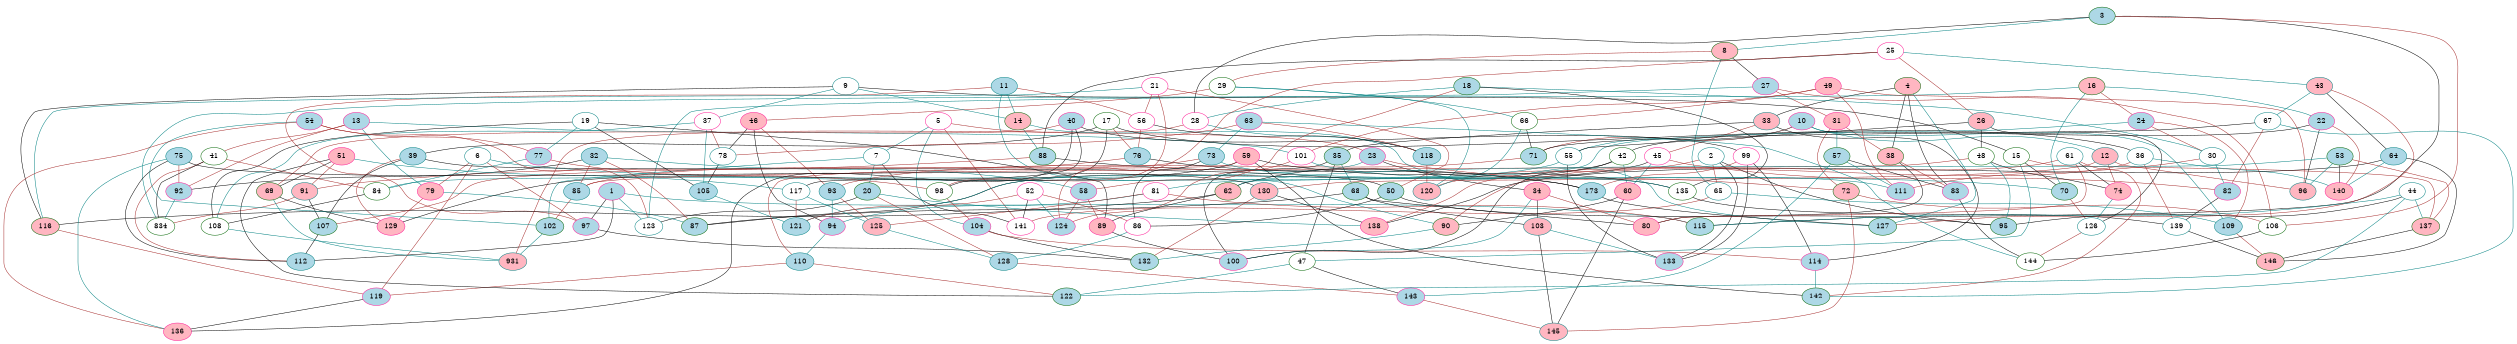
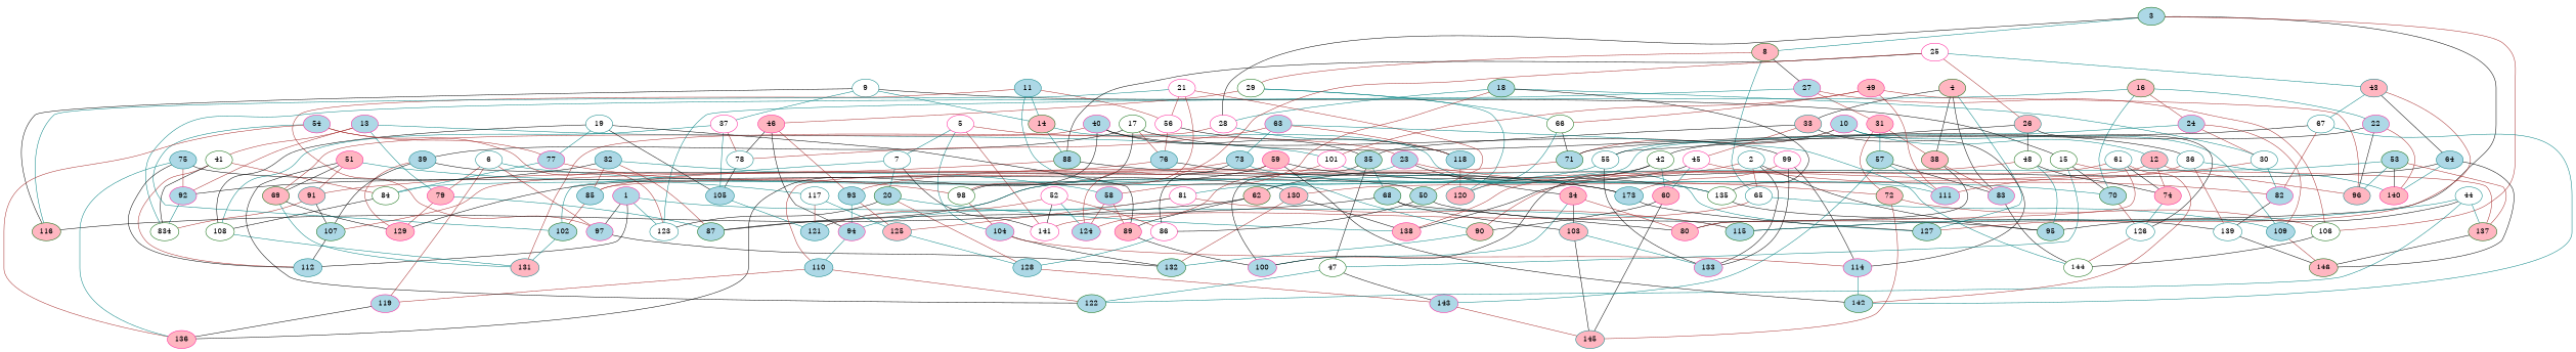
  graph {
    node [color=deeppink fillcolor=lightblue style=filled]
    edge [color=brown]
    1
    97
    112 [color=teal]
    115 [color=darkgreen]
    123 [color=teal fillcolor=white]
    132 [color=darkgreen]
    2 [color=teal fillcolor=white]
    65 [color=teal fillcolor=white]
    95 [color=darkgreen]
    120 [color=teal fillcolor=lightpink]
    133
    141 [fillcolor=white]
    109 [color=teal]
    3 [color=darkgreen]
    8 [color=darkgreen fillcolor=lightpink]
    28 [fillcolor=white]
    106 [color=darkgreen fillcolor=white]
    27
    29 [color=darkgreen fillcolor=white]
    118 [color=teal]
-   131 [color=teal fillcolor=lightpink label=931]
+   131 [color=teal fillcolor=lightpink]
    144 [color=darkgreen fillcolor=white]
    4 [color=darkgreen fillcolor=lightpink]
    33 [color=teal fillcolor=lightpink]
    38 [color=darkgreen fillcolor=lightpink]
    83
    127 [color=darkgreen]
    35 [color=darkgreen]
    45 [fillcolor=white]
    114
    80 [fillcolor=lightpink]
    5 [fillcolor=white]
    7 [color=teal fillcolor=white]
    23
    104
    20 [color=darkgreen]
    102 [color=darkgreen]
    34 [fillcolor=lightpink]
    72 [color=darkgreen fillcolor=lightpink]
    84 [color=darkgreen fillcolor=white]
    6 [color=teal fillcolor=white]
    70 [color=darkgreen]
    79 [fillcolor=lightpink]
    119
    126 [color=teal fillcolor=white]
    87 [color=darkgreen]
    129 [fillcolor=lightpink]
    136 [fillcolor=lightpink]
    128 [color=teal]
    138 [fillcolor=lightpink]
    31 [fillcolor=lightpink]
    46 [fillcolor=lightpink]
    66 [color=darkgreen fillcolor=white]
    9 [color=teal fillcolor=white]
    14 [color=darkgreen fillcolor=lightpink]
    15 [color=darkgreen fillcolor=white]
    37 [fillcolor=white]
    116 [color=darkgreen fillcolor=lightpink]
    88 [color=darkgreen]
    47 [color=darkgreen fillcolor=white]
    137 [color=darkgreen fillcolor=lightpink]
    105 [color=teal]
    108 [color=darkgreen fillcolor=white]
    78 [color=teal fillcolor=white]
    12 [color=teal fillcolor=lightpink]
    10
    55 [color=teal fillcolor=white]
    71 [color=darkgreen]
    74 [fillcolor=lightpink]
    96 [color=teal fillcolor=lightpink]
    130 [color=teal fillcolor=lightpink]
    121 [color=teal]
    93 [color=teal]
    146 [color=darkgreen fillcolor=lightpink]
    11 [color=teal]
    56 [fillcolor=white]
    90 [color=darkgreen fillcolor=lightpink]
    76 [color=teal]
    13
    41 [color=darkgreen fillcolor=white]
    92
    101 [fillcolor=white]
    n83 [color=darkgreen fillcolor=white label=834]
    124
    111
    91 [color=teal fillcolor=lightpink]
    n87 [color=teal label=173]
    122 [color=darkgreen]
    143
    16 [color=darkgreen fillcolor=lightpink]
    22
    24
    42 [color=darkgreen fillcolor=white]
    140 [fillcolor=lightpink]
    30 [color=teal fillcolor=white]
    81 [fillcolor=white]
    17 [color=darkgreen fillcolor=white]
    36 [color=teal fillcolor=white]
    39 [color=teal]
    98 [color=darkgreen fillcolor=white]
    139 [color=teal fillcolor=white]
    50 [color=darkgreen]
    107 [color=darkgreen]
    85 [color=teal]
    18 [color=darkgreen]
    58
    135 [color=darkgreen fillcolor=white]
    82
    89 [fillcolor=lightpink]
    19 [color=teal fillcolor=white]
    77
    100
    21 [fillcolor=white]
    86 [fillcolor=white]
    60 [fillcolor=lightpink]
    62 [color=darkgreen fillcolor=lightpink]
    103 [color=teal fillcolor=lightpink]
    145 [color=teal fillcolor=lightpink]
    94
    125 [color=teal fillcolor=lightpink]
    25 [fillcolor=white]
    26 [color=teal fillcolor=lightpink]
    43 [color=teal fillcolor=lightpink]
    48 [color=darkgreen fillcolor=white]
    64 [color=teal]
    67 [color=teal fillcolor=white]
    57 [color=darkgreen]
    32 [color=teal]
    68 [color=darkgreen]
    142 [color=darkgreen]
    69 [color=darkgreen fillcolor=lightpink]
    40
    99 [fillcolor=white]
    117 [color=teal fillcolor=white]
    44 [color=teal fillcolor=white]
    110 [color=teal]
    49 [fillcolor=lightpink]
    51 [fillcolor=lightpink]
    52 [fillcolor=white]
    53 [color=darkgreen]
    54
    59 [fillcolor=lightpink]
    61 [color=teal fillcolor=white]
    63
    73 [color=teal]
    75 [color=teal]
    1 -- 97 [color=black]
    1 -- 112 [color=black]
    1 -- 115 [color=teal]
    1 -- 123 [color=teal]
    97 -- 132 [color=black]
    2 -- 65
    2 -- 95 [color=black]
    2 -- 120
    2 -- 133 [color=black]
    65 -- 141
    65 -- 109 [color=teal]
    109 -- 146
    3 -- 115 [color=black]
    3 -- 8 [color=teal]
    3 -- 28 [color=black]
    3 -- 106
    8 -- 65 [color=teal]
    8 -- 27 [color=black]
    8 -- 29
    28 -- 118 [color=teal]
    28 -- 131
    106 -- 144 [color=black]
    27 -- 123 [color=teal]
    27 -- 106
    27 -- 31
    29 -- 120 [color=teal]
    29 -- 46
    29 -- 66 [color=teal]
    118 -- 120
    4 -- 33 [color=black]
    4 -- 38 [color=black]
    4 -- 83 [color=black]
    4 -- 127 [color=teal]
    33 -- 35 [color=black]
    33 -- 45
    33 -- 114 [color=black]
    38 -- 83
    38 -- 80 [color=black]
    83 -- 144 [color=black]
    35 -- 47 [color=black]
    35 -- 100 [color=black]
    35 -- 68 [color=teal]
    45 -- 87 [color=black]
    45 -- 82
    45 -- 60 [color=teal]
    114 -- 142 [color=teal]
    5 -- 141
    5 -- 7 [color=teal]
    5 -- 23
    5 -- 104 [color=teal]
    7 -- 141 [color=black]
    7 -- 20 [color=teal]
    7 -- 102 [color=teal]
    23 -- 34 [color=black]
    23 -- 72
    23 -- 84 [color=teal]
    104 -- 132 [color=black]
    104 -- 114
    20 -- 123 [color=black]
    20 -- 128
    20 -- 138 [color=teal]
    102 -- 131 [color=teal]
    34 -- 80
    34 -- 100 [color=teal]
    34 -- 103 [color=black]
    72 -- 106
    72 -- 145
    84 -- 108 [color=black]
    6 -- 97
    6 -- 70 [color=teal]
    6 -- 79
    6 -- 119
    70 -- 126
    79 -- 87 [color=teal]
    79 -- 129
    119 -- 136 [color=black]
    126 -- 144
    128 -- 143
    31 -- 38
    31 -- 72
    31 -- 57 [color=teal]
    46 -- 78 [color=black]
    46 -- 93
    46 -- 94 [color=black]
    66 -- 120 [color=teal]
    66 -- 71 [color=black]
    9 -- 14 [color=teal]
    9 -- 15 [color=black]
    9 -- 37 [color=teal]
    9 -- 116 [color=black]
    14 -- 127 [color=teal]
    14 -- 88 [color=teal]
    15 -- 70 [color=black]
    15 -- 47 [color=teal]
    15 -- 137
    37 -- 105 [color=teal]
    37 -- 108 [color=teal]
    37 -- 78
-   116 -- 119
    88 -- 91
    88 -- n87 [color=black]
    47 -- 122 [color=teal]
    47 -- 143 [color=black]
    137 -- 146 [color=black]
    105 -- 121 [color=teal]
    108 -- 131 [color=teal]
    78 -- 105 [color=black]
    12 -- 74
    12 -- 96
    12 -- 130
    10 -- 109 [color=teal]
    10 -- 12 [color=teal]
    10 -- 55 [color=teal]
    10 -- 71
    55 -- 133 [color=black]
    55 -- 121 [color=teal]
    71 -- 93
    74 -- 126 [color=teal]
    130 -- 132
    130 -- 138 [color=black]
    93 -- 94 [color=teal]
    93 -- 125
    11 -- 97
    11 -- 14 [color=teal]
    11 -- 56
    11 -- 90 [color=teal]
    56 -- 118 [color=black]
    56 -- 76
    90 -- 132 [color=teal]
    76 -- n87 [color=black]
    76 -- 85
    13 -- 79 [color=teal]
    13 -- 41
    13 -- 92
    13 -- 101 [color=teal]
    41 -- 112
    41 -- 84
    41 -- n83 [color=black]
    92 -- n83 [color=teal]
    101 -- 124
    101 -- 111 [color=teal]
    91 -- n83
    91 -- 107 [color=black]
    n87 -- 127 [color=black]
    143 -- 145
    16 -- 70 [color=teal]
    16 -- n83 [color=teal]
    16 -- 22 [color=teal]
    16 -- 24
    22 -- 96 [color=black]
    22 -- 42 [color=black]
    22 -- 140
    24 -- 109
    24 -- 30
    24 -- 81 [color=teal]
    42 -- 100 [color=black]
    42 -- 60 [color=teal]
    42 -- 62 [color=black]
    30 -- 111
    30 -- 82 [color=teal]
    81 -- 115
    81 -- 94 [color=teal]
    81 -- 125
    17 -- 76
    17 -- 36 [color=black]
    17 -- 39 [color=black]
    17 -- 98 [color=black]
    36 -- 90
    36 -- 140 [color=teal]
    36 -- 139
    39 -- 129
    39 -- 50 [color=black]
    39 -- 107 [color=black]
    98 -- 104
    139 -- 146 [color=black]
    50 -- 95 [color=black]
    50 -- 86 [color=black]
    107 -- 112 [color=black]
    85 -- 102
    18 -- 28 [color=teal]
    18 -- 30 [color=teal]
    18 -- 58
    18 -- 135 [color=black]
    58 -- 124
    58 -- 89
    135 -- 139 [color=black]
    82 -- 139 [color=black]
    89 -- 100 [color=black]
    19 -- 105 [color=black]
    19 -- 108 [color=black]
    19 -- 89 [color=black]
    19 -- 77 [color=teal]
    77 -- 84 [color=teal]
    77 -- 98
    21 -- 116 [color=teal]
    21 -- 56
    21 -- 98
    21 -- 50
    86 -- 128 [color=teal]
    60 -- 90 [color=black]
    60 -- 145 [color=black]
    62 -- 116 [color=black]
    62 -- 89 [color=black]
    103 -- 133 [color=teal]
    103 -- 145 [color=black]
    94 -- 110 [color=teal]
    125 -- 128 [color=teal]
    25 -- 88 [color=black]
    25 -- 124
    25 -- 26
    25 -- 43 [color=teal]
    26 -- 126 [color=black]
    26 -- 55 [color=black]
    26 -- 48 [color=black]
    43 -- 127
    43 -- 64 [color=black]
    43 -- 67 [color=teal]
    48 -- 95 [color=teal]
    48 -- 74 [color=black]
    48 -- 85
    64 -- 138 [color=black]
    64 -- 146 [color=black]
    64 -- 140 [color=teal]
    67 -- 71 [color=black]
    67 -- 82
    67 -- 142 [color=teal]
    57 -- 83 [color=black]
    57 -- 111 [color=teal]
    57 -- 143 [color=teal]
    32 -- 87
    32 -- 92 [color=black]
    32 -- 85
    32 -- 58 [color=teal]
    68 -- 80 [color=black]
    68 -- 87 [color=black]
    68 -- 103 [color=black]
    69 -- 131 [color=teal]
    69 -- 129 [color=black]
    40 -- 136 [color=black]
    40 -- 69
    40 -- 99 [color=black]
-   40 -- 117 [color=black]
+   40 -- 35 [color=black]
    99 -- 133 [color=black]
    99 -- 114 [color=black]
    99 -- n87
    117 -- 121
    117 -- 125 [color=teal]
    44 -- 115 [color=teal]
    44 -- 95 [color=black]
    44 -- 137 [color=teal]
    44 -- 122 [color=teal]
    110 -- 119
    110 -- 122
    49 -- 66
    49 -- 96
    49 -- 101
    49 -- 111
    51 -- 91
    51 -- 122 [color=black]
    51 -- 69 [color=black]
    51 -- 117 [color=teal]
    52 -- 141 [color=black]
    52 -- 121
    52 -- 124 [color=teal]
    52 -- 86
    53 -- 137
    53 -- 96 [color=teal]
    53 -- 140 [color=black]
    53 -- 62 [color=teal]
    54 -- 123
    54 -- 102 [color=teal]
    54 -- 136
    54 -- 77
    59 -- 129 [color=black]
    59 -- 135 [color=black]
    59 -- 142 [color=black]
    59 -- 110
    61 -- 80
    61 -- 138
    61 -- 74 [color=black]
    61 -- 142
    63 -- 118
    63 -- 144 [color=teal]
    63 -- 78
    63 -- 73 [color=teal]
    73 -- 107
    73 -- 135 [color=teal]
    73 -- 86 [color=black]
    75 -- 112 [color=black]
    75 -- 136 [color=teal]
    75 -- 130 [color=black]
    75 -- 92
  }
